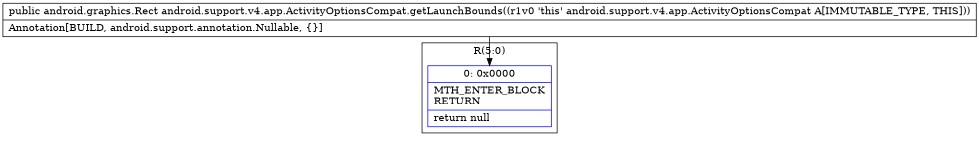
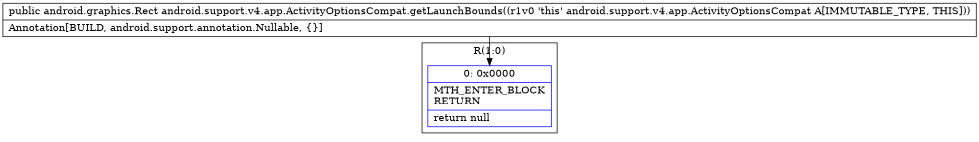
  digraph {
    node [shape=record]
    n1 [color=blue label="{0\:\ 0x0000|MTH_ENTER_BLOCK\lRETURN\l|return null\l}"]
    n2 [label="{public android.graphics.Rect android.support.v4.app.ActivityOptionsCompat.getLaunchBounds((r1v0 'this' android.support.v4.app.ActivityOptionsCompat A[IMMUTABLE_TYPE, THIS]))  | Annotation[BUILD, android.support.annotation.Nullable, \{\}]\l}"]
    subgraph cluster_1 {
-     label="R(5:0)"
+     label="R(1:0)"
      n1
    }
    n2 -> n1
  }
